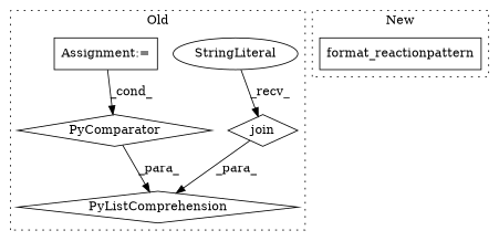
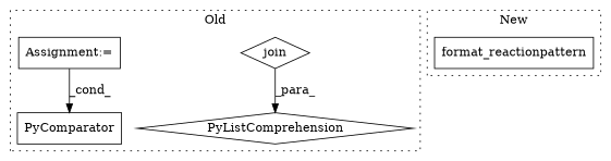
  digraph {
    node [a=32 l=28 s=2184 shape=diamond]
    n1 [a=109 l=125 label=PyListComprehension s=2095]
    n2 [l="18,-5" label=join s="2077,2220"]
-   n3 [a=45 l=5 label=StringLiteral s=2071 shape=ellipse]
-   n4 [a=113 label=PyComparator]
+   n4 [a=113 label=PyComparator shape=box]
    n5 [a=7 label="Assignment:=" shape=box]
    n6 [l="23,1" label=format_reactionpattern s="2083,2124" shape=box]
    subgraph cluster_1 {
      label=Old
      style=dotted
      n1
      n2
-     n3
      n4
      n5
    }
    subgraph cluster_2 {
      label=New
      style=dotted
      n6
    }
    n2 -> n1 [label=_para_]
-   n3 -> n2 [label=_recv_]
-   n4 -> n1 [label=_para_]
    n5 -> n4 [label=_cond_]
  }
